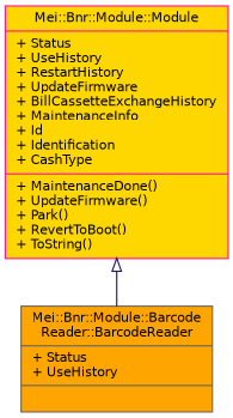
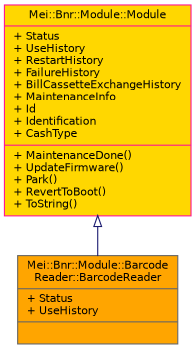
  digraph {
    node [fontname=Helvetica fontsize=10 shape=record style=filled]
    n1 [color=gray40 fillcolor=orange fontcolor=black height=0.2 label="{Mei::Bnr::Module::Barcode\lReader::BarcodeReader\n|+ Status\l+ UseHistory\l|}" width=0.4]
-   n2 [color=deeppink fillcolor=gold height=0.2 label="{Mei::Bnr::Module::Module\n|+ Status\l+ UseHistory\l+ RestartHistory\l+ UpdateFirmware\l+ BillCassetteExchangeHistory\l+ MaintenanceInfo\l+ Id\l+ Identification\l+ CashType\l|+ MaintenanceDone()\l+ UpdateFirmware()\l+ Park()\l+ RevertToBoot()\l+ ToString()\l}" width=0.4]
+   n2 [color=deeppink fillcolor=gold height=0.2 label="{Mei::Bnr::Module::Module\n|+ Status\l+ UseHistory\l+ RestartHistory\l+ FailureHistory\l+ BillCassetteExchangeHistory\l+ MaintenanceInfo\l+ Id\l+ Identification\l+ CashType\l|+ MaintenanceDone()\l+ UpdateFirmware()\l+ Park()\l+ RevertToBoot()\l+ ToString()\l}" width=0.4]
    n2 -> n1 [arrowtail=onormal color=midnightblue dir=back fontname=Helvetica fontsize=10 labelfontname=Helvetica labelfontsize=10 style=solid]
  }
